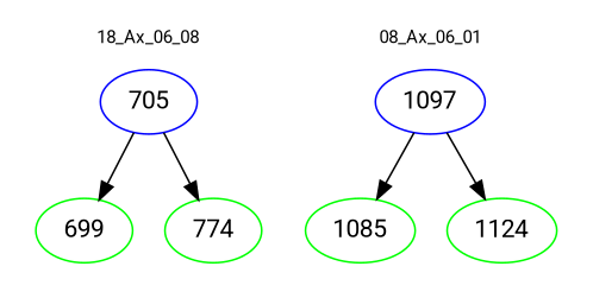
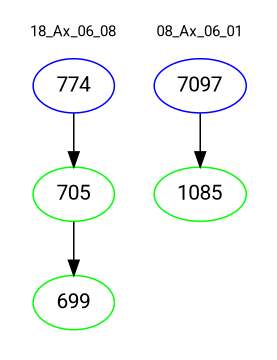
  digraph {
    fontname=Roboto
    node [color=green fontname=Roboto]
    edge [color=black fontname=Roboto]
-   n1 [color=blue label=705]
+   n1 [label=705]
    n2 [label=699]
-   n3 [label=774]
-   n4 [color=blue label=1097]
+   n3 [color=blue label=774]
+   n4 [color=blue label=7097]
    n5 [label=1085]
-   n6 [label=1124]
    subgraph cluster_1 {
      color=white
      fontsize=10
      label="18_Ax_06_08"
      n1
      n2
      n3
    }
    subgraph cluster_2 {
      color=white
      fontsize=10
      label="08_Ax_06_01"
      n4
      n5
-     n6
    }
    n1 -> n2
-   n1 -> n3
+   n3 -> n1
    n4 -> n5
-   n4 -> n6
  }
